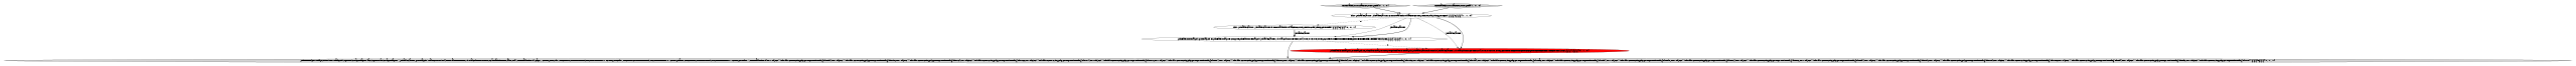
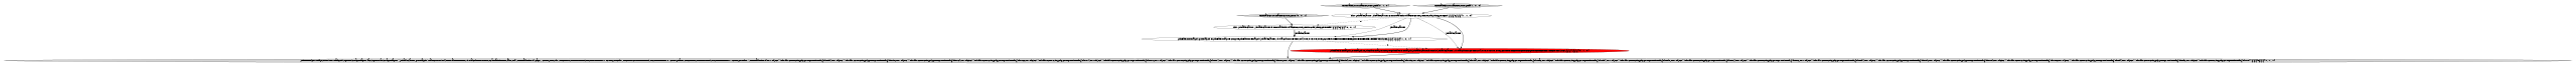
  digraph {
    fontname="DejaVu Serif"
    node [fillcolor=lightgray shape=ellipse style=filled fontname="DejaVu Serif"]
    edge [style=bold fontname="DejaVu Serif"]
    n1 [label="test_makeCursors_factToCountryLeft['0', '1', '0']" shape=diamond]
    n2 [fillcolor=white label="List<JoinableClause> joinableClauses = ImmutableList.of(factToCountryOnIsoCode(JoinType.LEFT))@@@3@@@['1', '1', '0']"]
    n3 [label="test_makeCursors_factToCountryLeft['1', '0', '0']" shape=diamond]
    n4 [fillcolor=white label="JoinFilterPreAnalysis preAnalysis = JoinFilterAnalyzer.computeJoinFilterPreAnalysis(joinableClauses,VirtualColumns.EMPTY,null,true,true,true,QueryContexts.DEFAULT_ENABLE_JOIN_FILTER_REWRITE_MAX_SIZE)@@@4@@@['1', '0', '1']"]
    n5 [fillcolor=red label="JoinFilterPreAnalysis preAnalysis = JoinFilterAnalyzer.computeJoinFilterPreAnalysis(JoinableClauses.fromList(joinableClauses),VirtualColumns.EMPTY,null,true,true,true,QueryContexts.DEFAULT_ENABLE_JOIN_FILTER_REWRITE_MAX_SIZE)@@@4@@@['0', '1', '0']"]
    n6 [label="JoinTestHelper.verifyCursors(new HashJoinSegmentStorageAdapter(factSegment.asStorageAdapter(),joinableClauses,preAnalysis).makeCursors(null,Intervals.ETERNITY,VirtualColumns.EMPTY,Granularities.ALL,false,null),ImmutableList.of(\"page\",\"countryIsoCode\",FACT_TO_COUNTRY_ON_ISO_CODE_PREFIX + \"countryIsoCode\",FACT_TO_COUNTRY_ON_ISO_CODE_PREFIX + \"countryName\",FACT_TO_COUNTRY_ON_ISO_CODE_PREFIX + \"countryNumber\"),ImmutableList.of(new Object((((edu.fdu.CPPDG.tinypdg.pe.ExpressionInfo@8b0054,new Object((((edu.fdu.CPPDG.tinypdg.pe.ExpressionInfo@8b005c,new Object((((edu.fdu.CPPDG.tinypdg.pe.ExpressionInfo@8b0064,new Object((((edu.fdu.CPPDG.tinypdg.pe.ExpressionInfo@8b006c,new Object((((edu.fdu.CPPDG.tinypdg.pe.ExpressionInfo@8b0074,new Object((((edu.fdu.CPPDG.tinypdg.pe.ExpressionInfo@8b007c,new Object((((edu.fdu.CPPDG.tinypdg.pe.ExpressionInfo@8b0084,new Object((((edu.fdu.CPPDG.tinypdg.pe.ExpressionInfo@8b008c,new Object((((edu.fdu.CPPDG.tinypdg.pe.ExpressionInfo@8b0094,new Object((((edu.fdu.CPPDG.tinypdg.pe.ExpressionInfo@8b009c,new Object((((edu.fdu.CPPDG.tinypdg.pe.ExpressionInfo@8b00a4,new Object((((edu.fdu.CPPDG.tinypdg.pe.ExpressionInfo@8b00ac,new Object((((edu.fdu.CPPDG.tinypdg.pe.ExpressionInfo@8b00b4,new Object((((edu.fdu.CPPDG.tinypdg.pe.ExpressionInfo@8b00bc,new Object((((edu.fdu.CPPDG.tinypdg.pe.ExpressionInfo@8b00c4,new Object((((edu.fdu.CPPDG.tinypdg.pe.ExpressionInfo@8b00cc,new Object((((edu.fdu.CPPDG.tinypdg.pe.ExpressionInfo@8b00d4,new Object((((edu.fdu.CPPDG.tinypdg.pe.ExpressionInfo@8b00dc,new Object((((edu.fdu.CPPDG.tinypdg.pe.ExpressionInfo@8b00e4,new Object((((edu.fdu.CPPDG.tinypdg.pe.ExpressionInfo@8b00ec,new Object((((edu.fdu.CPPDG.tinypdg.pe.ExpressionInfo@8b00f4,new Object((((edu.fdu.CPPDG.tinypdg.pe.ExpressionInfo@8b00fc,new Object((((edu.fdu.CPPDG.tinypdg.pe.ExpressionInfo@8b0104))@@@5@@@['1', '1', '1']"]
    n7 [fillcolor=white label="List<JoinableClause> joinableClauses = ImmutableList.of(factToCountryOnIsoCode(JoinType.INNER))@@@3@@@['0', '0', '1']"]
+   n8 [label="test_makeCursors_factToCountryInner['0', '0', '1']" shape=diamond]
    n1 -> n2
    n2 -> n4 [label=joinableClauses style=solid]
    n2 -> n4
    n2 -> n5 [label=joinableClauses style=solid]
    n2 -> n5
    n2 -> n7 [label=0 style=dashed]
    n3 -> n2
    n4 -> n5 [label=0 style=dashed]
    n4 -> n6
    n5 -> n6
    n7 -> n4
    n7 -> n4 [label=joinableClauses style=solid]
+   n8 -> n7
  }
